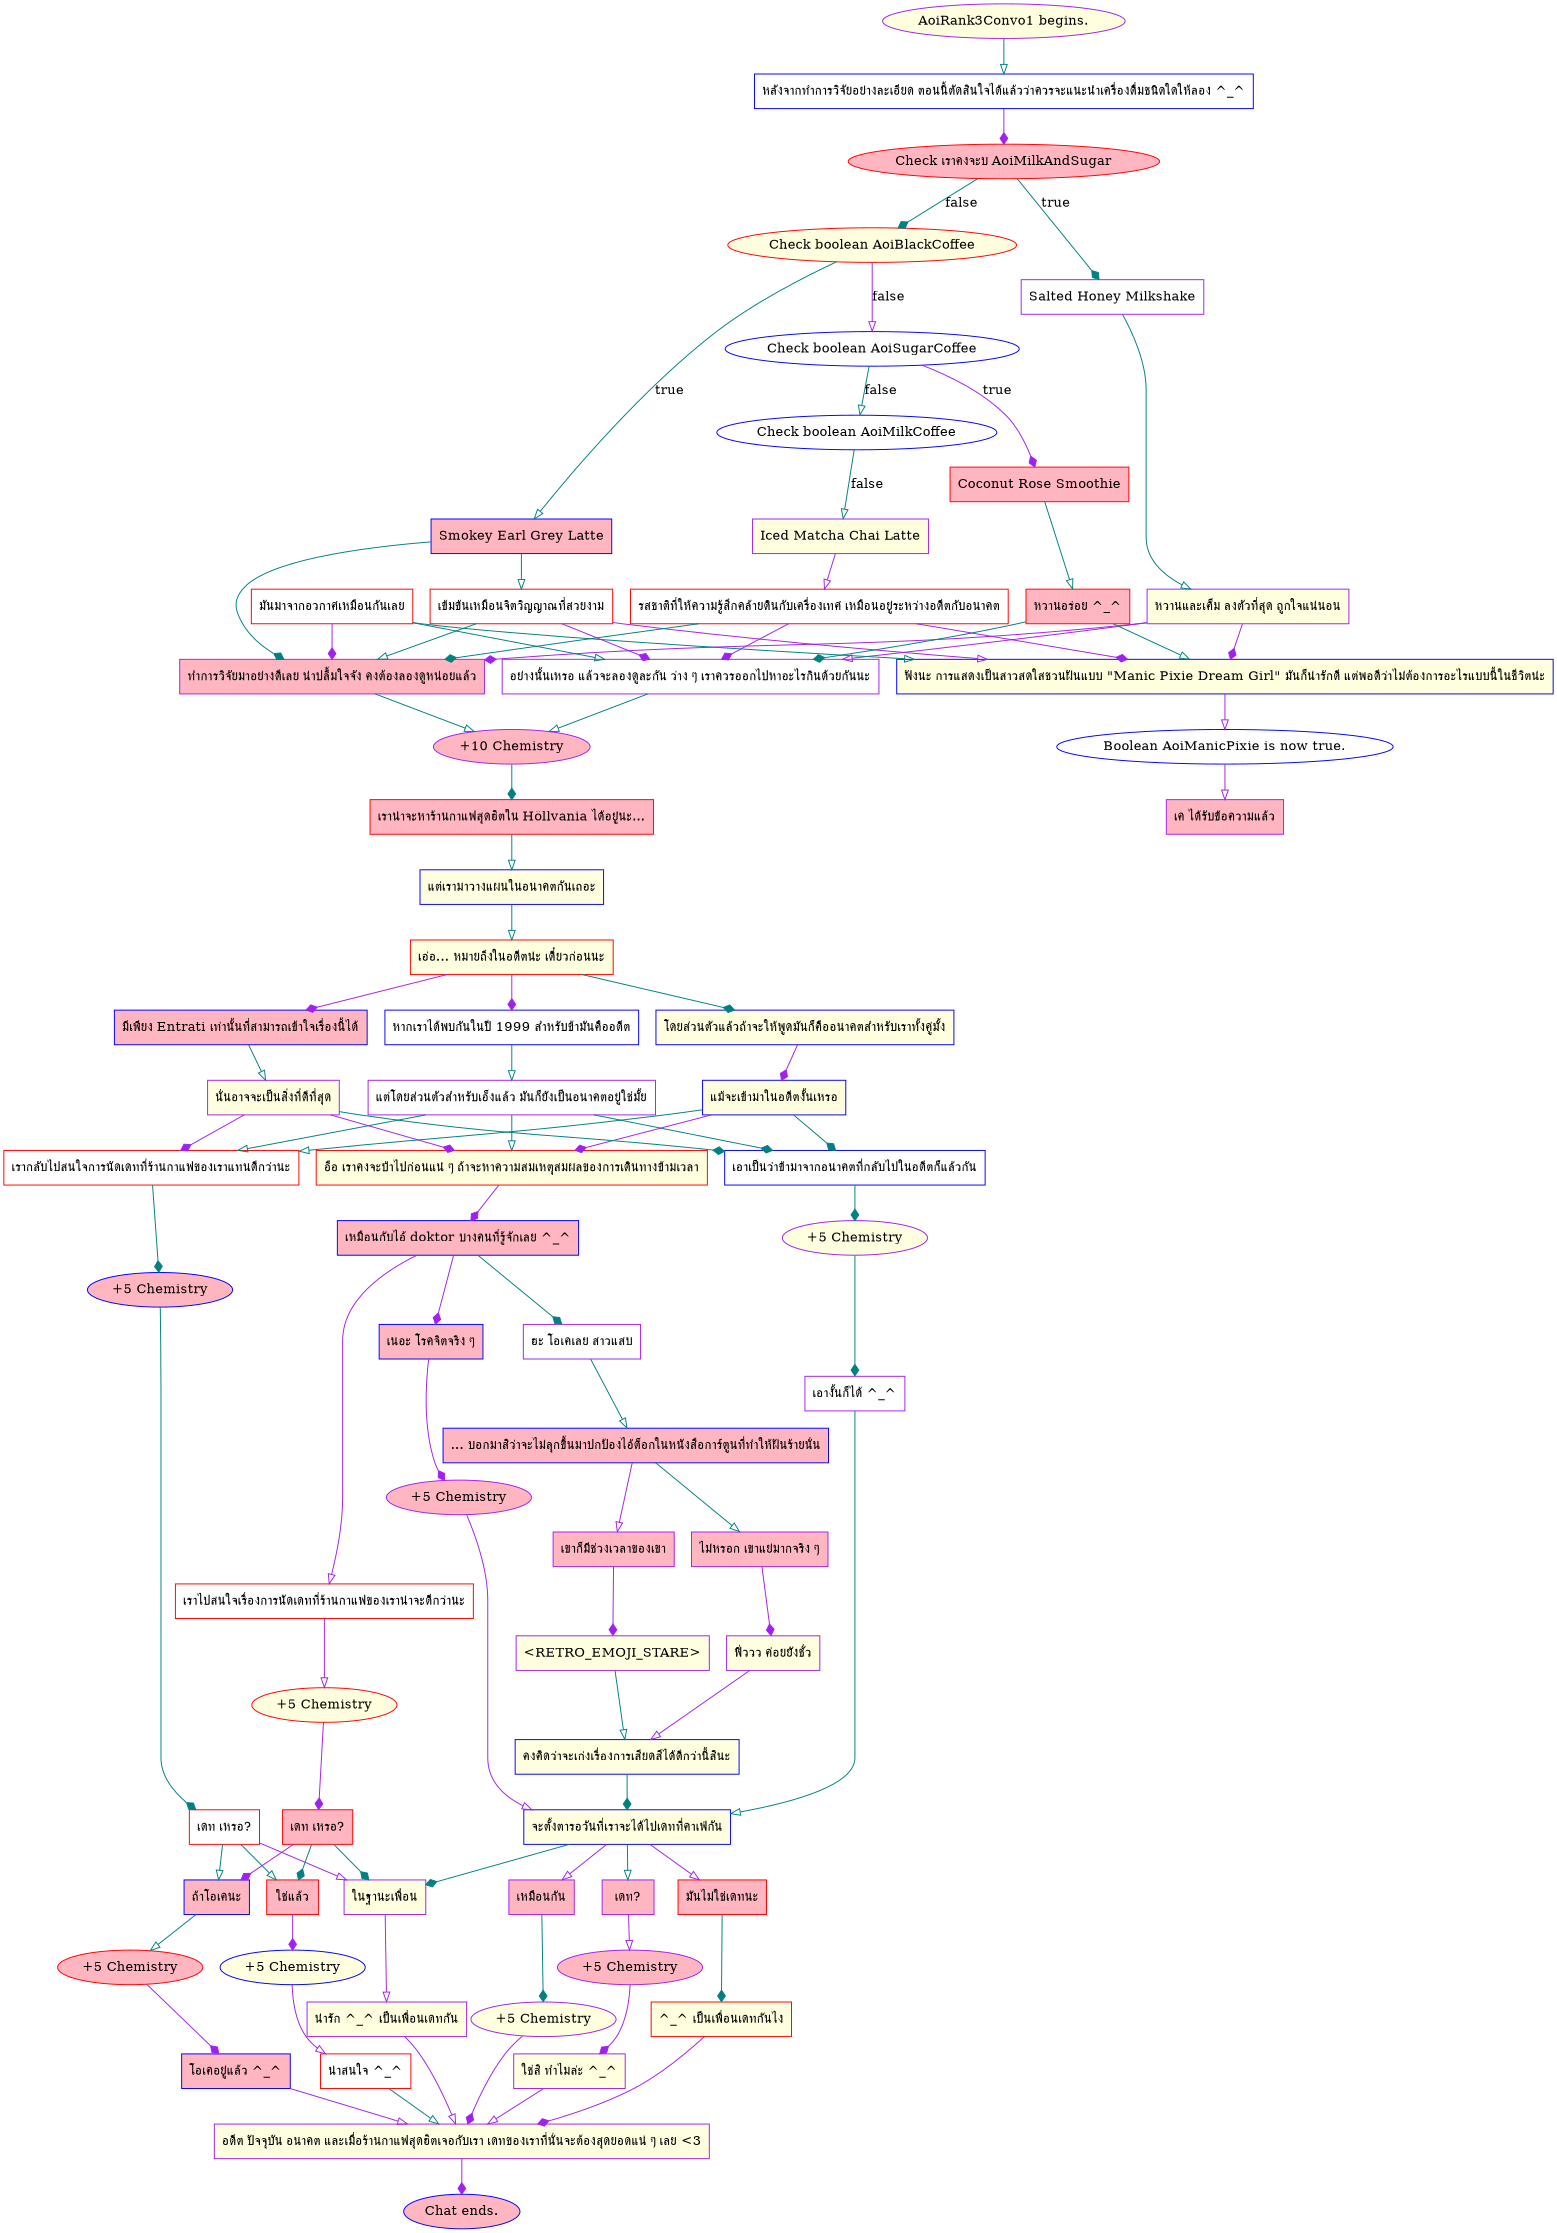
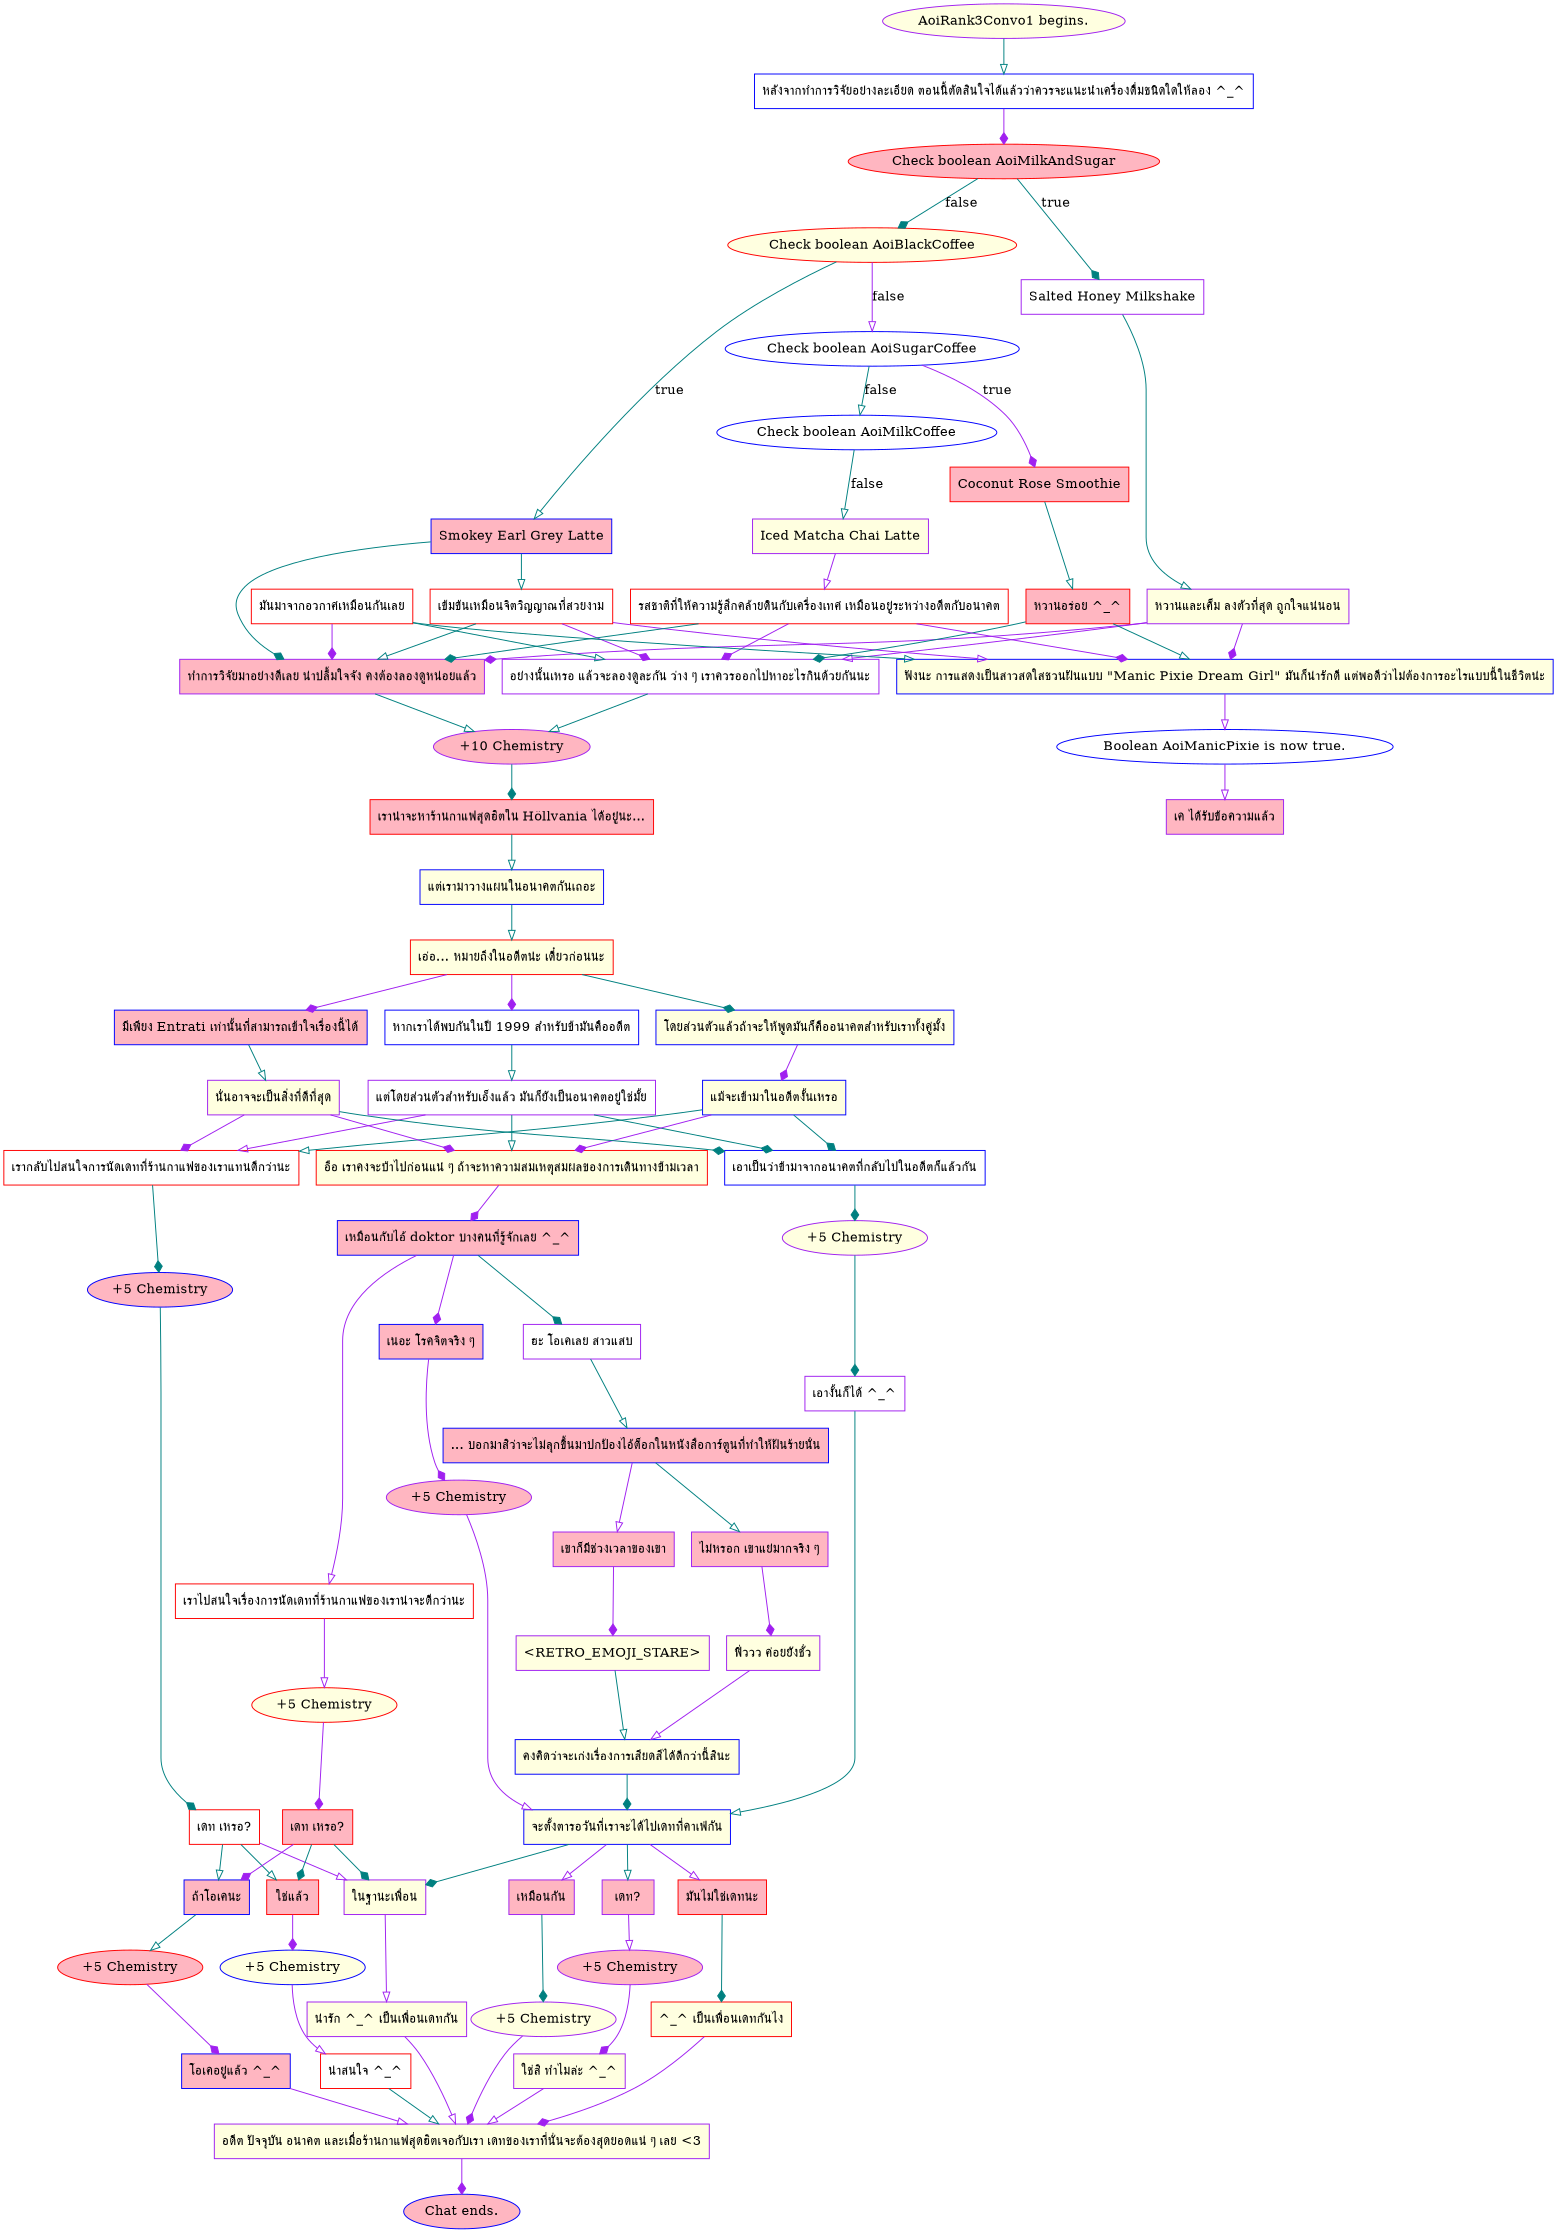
  digraph {
    node [color=purple fillcolor=lightpink style=filled shape=box]
    edge [arrowhead=onormal color=teal]
    "AoiRank3Convo1 begins." [fillcolor=lightyellow shape=""]
    n2 [color=blue fillcolor=white label="หลังจากทำการวิจัยอย่างละเอียด ตอนนี้ตัดสินใจได้แล้วว่าควรจะแนะนำเครื่องดื่มชนิดใดให้ลอง ^_^"]
-   n3 [color=red label="Check เราคงจะบ AoiMilkAndSugar" shape=""]
+   n3 [color=red label="Check boolean AoiMilkAndSugar" shape=""]
    n4 [fillcolor=white label="Salted Honey Milkshake"]
    n5 [color=red fillcolor=lightyellow label="Check boolean AoiBlackCoffee" shape=""]
    n6 [fillcolor=lightyellow label="หวานและเค็ม ลงตัวที่สุด ถูกใจแน่นอน"]
    n7 [color=blue label="Smokey Earl Grey Latte"]
    n8 [color=blue fillcolor=white label="Check boolean AoiSugarCoffee" shape=""]
    n9 [label="ทำการวิจัยมาอย่างดีเลย น่าปลื้มใจจัง คงต้องลองดูหน่อยแล้ว"]
    n10 [fillcolor=white label="อย่างนั้นเหรอ แล้วจะลองดูละกัน ว่าง ๆ เราควรออกไปหาอะไรกินด้วยกันนะ"]
    n11 [color=blue fillcolor=lightyellow label="ฟังนะ การแสดงเป็นสาวสดใสชวนฝันแบบ \"Manic Pixie Dream Girl\" มันก็น่ารักดี แต่พอดีว่าไม่ต้องการอะไรแบบนี้ในชีวิตน่ะ"]
    n12 [color=red fillcolor=white label="เข้มข้นเหมือนจิตวิญญาณที่สวยงาม"]
    n13 [color=red label="Coconut Rose Smoothie"]
    n14 [color=blue fillcolor=white label="Check boolean AoiMilkCoffee" shape=""]
    n15 [label="+10 Chemistry" shape=""]
    n16 [color=blue fillcolor=white label="Boolean AoiManicPixie is now true." shape=""]
    n17 [color=red label="หวานอร่อย ^_^"]
    n18 [fillcolor=lightyellow label="Iced Matcha Chai Latte"]
    n19 [color=red label="เราน่าจะหาร้านกาแฟสุดฮิตใน Höllvania ได้อยู่นะ..."]
    n20 [label="เค ได้รับข้อความแล้ว"]
    n21 [color=red fillcolor=white label="รสชาติที่ให้ความรู้สึกคล้ายดินกับเครื่องเทศ เหมือนอยู่ระหว่างอดีตกับอนาคต"]
    n22 [color=blue fillcolor=lightyellow label="แต่เรามาวางแผนในอนาคตกันเถอะ"]
    n23 [color=red fillcolor=white label="มันมาจากอวกาศเหมือนกันเลย"]
    n24 [color=red fillcolor=lightyellow label="เอ่อ... หมายถึงในอดีตน่ะ เดี๋ยวก่อนนะ"]
    "Chat ends." [color=blue shape=""]
    n26 [color=blue fillcolor=white label="หากเราได้พบกันในปี 1999 สำหรับข้ามันคืออดีต"]
    n27 [color=blue fillcolor=lightyellow label="โดยส่วนตัวแล้วถ้าจะให้พูดมันก็คืออนาคตสำหรับเราทั้งคู่มั้ง"]
    n28 [color=blue label="มีเพียง Entrati เท่านั้นที่สามารถเข้าใจเรื่องนี้ได้"]
    n29 [fillcolor=white label="แต่โดยส่วนตัวสำหรับเอ็งแล้ว มันก็ยังเป็นอนาคตอยู่ใช่มั้ย"]
    n30 [color=blue fillcolor=lightyellow label="แม้จะเข้ามาในอดีตงั้นเหรอ"]
    n31 [fillcolor=lightyellow label="นั่นอาจจะเป็นสิ่งที่ดีที่สุด"]
    n32 [color=red fillcolor=lightyellow label="อือ เราคงจะบ้าไปก่อนแน่ ๆ ถ้าจะหาความสมเหตุสมผลของการเดินทางข้ามเวลา"]
    n33 [color=blue fillcolor=white label="เอาเป็นว่าข้ามาจากอนาคตที่กลับไปในอดีตก็แล้วกัน"]
    n34 [color=red fillcolor=white label="เรากลับไปสนใจการนัดเดทที่ร้านกาแฟของเราแทนดีกว่านะ"]
    n35 [color=blue label="เหมือนกับไอ้ doktor บางคนที่รู้จักเลย ^_^"]
    n36 [fillcolor=lightyellow label="+5 Chemistry" shape=""]
    n37 [color=blue label="+5 Chemistry" shape=""]
    n38 [color=red fillcolor=white label="เราไปสนใจเรื่องการนัดเดทที่ร้านกาแฟของเราน่าจะดีกว่านะ"]
    n39 [fillcolor=white label="ฮะ โอเคเลย สาวแสบ"]
    n40 [color=blue label="เนอะ โรคจิตจริง ๆ"]
    n41 [fillcolor=white label="เอางั้นก็ได้ ^_^"]
    n42 [color=red fillcolor=white label="เดท เหรอ?"]
    n43 [color=red fillcolor=lightyellow label="+5 Chemistry" shape=""]
    n44 [color=blue label="... บอกมาสิว่าจะไม่ลุกขึ้นมาปกป้องไอ้ด็อกในหนังสือการ์ตูนที่ทำให้ฝันร้ายนั่น"]
    n45 [label="+5 Chemistry" shape=""]
    n46 [color=blue fillcolor=lightyellow label="จะตั้งตารอวันที่เราจะได้ไปเดทที่คาเฟ่กัน"]
    n47 [color=red label="ใช่แล้ว"]
    n48 [fillcolor=lightyellow label="ในฐานะเพื่อน"]
    n49 [color=blue label="ถ้าโอเคนะ"]
    n50 [color=red label="เดท เหรอ?"]
    n51 [label="เขาก็มีช่วงเวลาของเขา"]
    n52 [label="ไม่หรอก เขาแย่มากจริง ๆ"]
    n53 [label="เหมือนกัน"]
    n54 [label="เดท?"]
    n55 [color=red label="มันไม่ใช่เดทนะ"]
    n56 [color=blue fillcolor=lightyellow label="+5 Chemistry" shape=""]
    n57 [fillcolor=lightyellow label="น่ารัก ^_^ เป็นเพื่อนเดทกัน"]
    n58 [color=red label="+5 Chemistry" shape=""]
    n59 [fillcolor=lightyellow label="<RETRO_EMOJI_STARE>"]
    n60 [fillcolor=lightyellow label="ฟิ่ววว ค่อยยังชั่ว"]
    n61 [fillcolor=lightyellow label="+5 Chemistry" shape=""]
    n62 [label="+5 Chemistry" shape=""]
    n63 [color=red fillcolor=lightyellow label="^_^ เป็นเพื่อนเดทกันไง"]
    n64 [color=red fillcolor=white label="น่าสนใจ ^_^"]
    n65 [fillcolor=lightyellow label="อดีต ปัจจุบัน อนาคต และเมื่อร้านกาแฟสุดฮิตเจอกับเรา เดทของเราที่นั่นจะต้องสุดยอดแน่ ๆ เลย <3"]
    n66 [color=blue label="โอเคอยู่แล้ว ^_^"]
    n67 [color=blue fillcolor=lightyellow label="คงคิดว่าจะเก่งเรื่องการเสียดสีได้ดีกว่านี้สินะ"]
    n68 [fillcolor=lightyellow label="ใช่สิ ทำไมล่ะ ^_^"]
    "AoiRank3Convo1 begins." -> n2
    n2 -> n3 [arrowhead=diamond color=purple]
    n3 -> n4 [arrowhead=diamond label=true]
    n3 -> n5 [arrowhead=diamond label=false]
    n4 -> n6
    n5 -> n7 [label=true]
    n5 -> n8 [color=purple label=false]
    n6 -> n9 [arrowhead=diamond color=purple]
    n6 -> n10 [color=purple]
    n6 -> n11 [arrowhead=diamond color=purple]
    n7 -> n9 [arrowhead=diamond]
    n7 -> n12
    n8 -> n13 [arrowhead=diamond color=purple label=true]
    n8 -> n14 [label=false]
    n9 -> n15
    n10 -> n15
    n11 -> n16 [color=purple]
    n12 -> n9
    n12 -> n10 [arrowhead=diamond color=purple]
    n12 -> n11 [color=purple]
    n13 -> n17
    n14 -> n18 [label=false]
    n15 -> n19 [arrowhead=diamond]
    n16 -> n20 [color=purple]
    n17 -> n10 [arrowhead=diamond]
    n17 -> n11
    n18 -> n21 [color=purple]
    n19 -> n22
    n21 -> n9 [arrowhead=diamond]
    n21 -> n10 [arrowhead=diamond color=purple]
    n21 -> n11 [arrowhead=diamond color=purple]
    n22 -> n24
    n23 -> n9 [arrowhead=diamond color=purple]
    n23 -> n10
    n23 -> n11
    n24 -> n26 [arrowhead=diamond color=purple]
    n24 -> n27 [arrowhead=diamond]
    n24 -> n28 [arrowhead=diamond color=purple]
    n26 -> n29
    n27 -> n30 [arrowhead=diamond color=purple]
    n28 -> n31
    n29 -> n32
    n29 -> n33 [arrowhead=diamond]
-   n29 -> n34
+   n29 -> n34 [color=purple]
    n30 -> n32 [arrowhead=diamond color=purple]
    n30 -> n33 [arrowhead=diamond]
    n30 -> n34
    n31 -> n32 [arrowhead=diamond color=purple]
    n31 -> n33 [arrowhead=diamond]
    n31 -> n34 [arrowhead=diamond color=purple]
    n32 -> n35 [arrowhead=diamond color=purple]
    n33 -> n36 [arrowhead=diamond]
    n34 -> n37 [arrowhead=diamond]
    n35 -> n38 [color=purple]
    n35 -> n39 [arrowhead=diamond]
    n35 -> n40 [arrowhead=diamond color=purple]
    n36 -> n41 [arrowhead=diamond]
    n37 -> n42 [arrowhead=diamond]
    n38 -> n43 [color=purple]
    n39 -> n44
    n40 -> n45 [arrowhead=diamond color=purple]
    n41 -> n46
    n42 -> n47
    n42 -> n48 [color=purple]
    n42 -> n49
    n43 -> n50 [arrowhead=diamond color=purple]
    n44 -> n51 [color=purple]
    n44 -> n52
    n45 -> n46 [color=purple]
    n46 -> n48 [arrowhead=diamond]
    n46 -> n53 [color=purple]
    n46 -> n54
    n46 -> n55 [color=purple]
    n47 -> n56 [arrowhead=diamond color=purple]
    n48 -> n57 [color=purple]
    n49 -> n58
    n50 -> n47 [arrowhead=diamond]
    n50 -> n48 [arrowhead=diamond]
    n50 -> n49 [arrowhead=diamond color=purple]
    n51 -> n59 [arrowhead=diamond color=purple]
    n52 -> n60 [arrowhead=diamond color=purple]
    n53 -> n61 [arrowhead=diamond]
    n54 -> n62 [color=purple]
    n55 -> n63 [arrowhead=diamond]
    n56 -> n64 [color=purple]
    n57 -> n65 [color=purple]
    n58 -> n66 [arrowhead=diamond color=purple]
    n59 -> n67
    n60 -> n67 [color=purple]
    n61 -> n65 [arrowhead=diamond color=purple]
    n62 -> n68 [arrowhead=diamond color=purple]
    n63 -> n65 [arrowhead=diamond color=purple]
    n64 -> n65
    n65 -> "Chat ends." [arrowhead=diamond color=purple]
    n66 -> n65 [color=purple]
    n67 -> n46 [arrowhead=diamond]
    n68 -> n65 [color=purple]
  }
